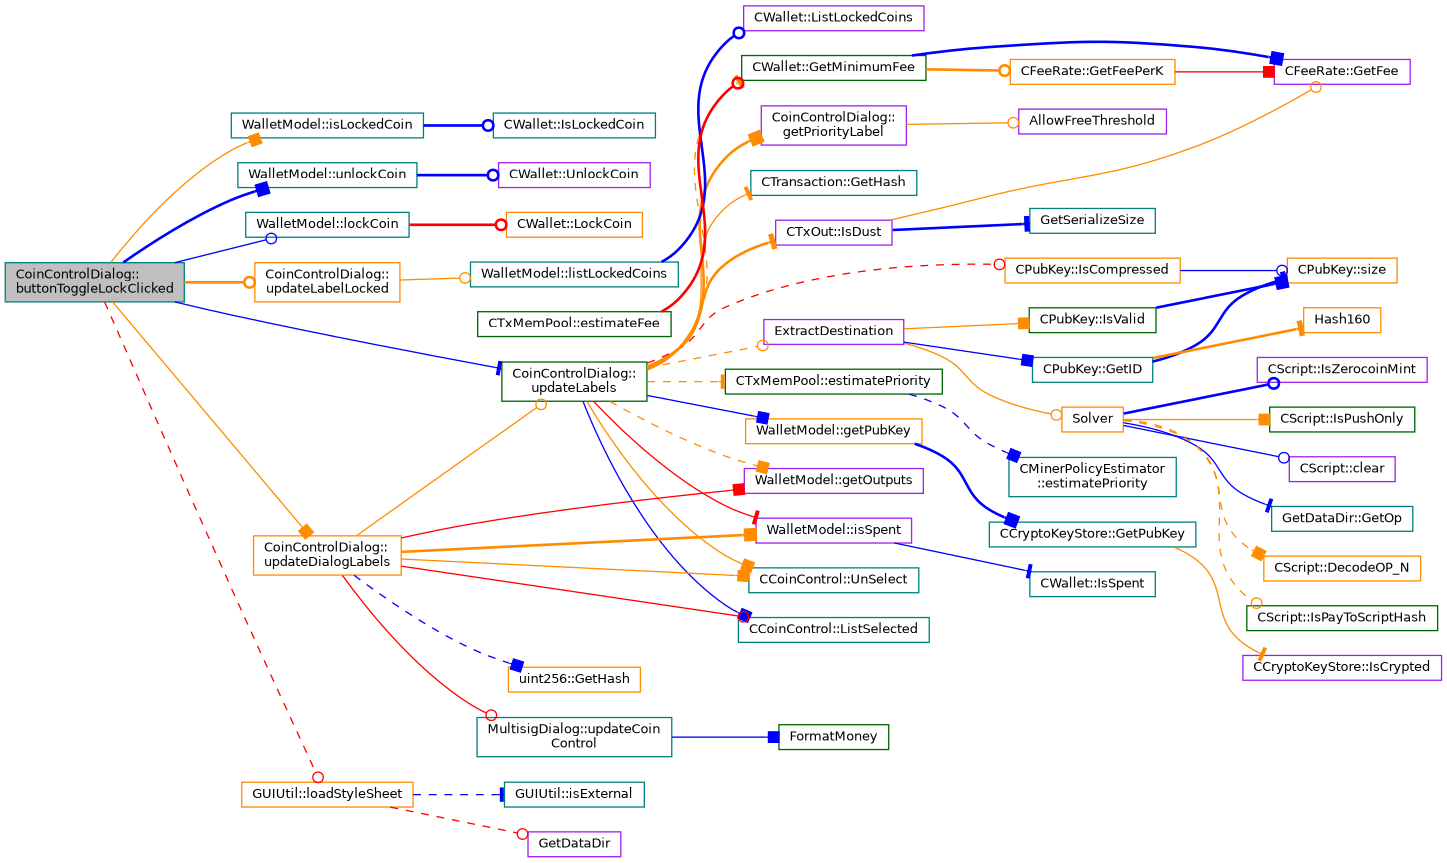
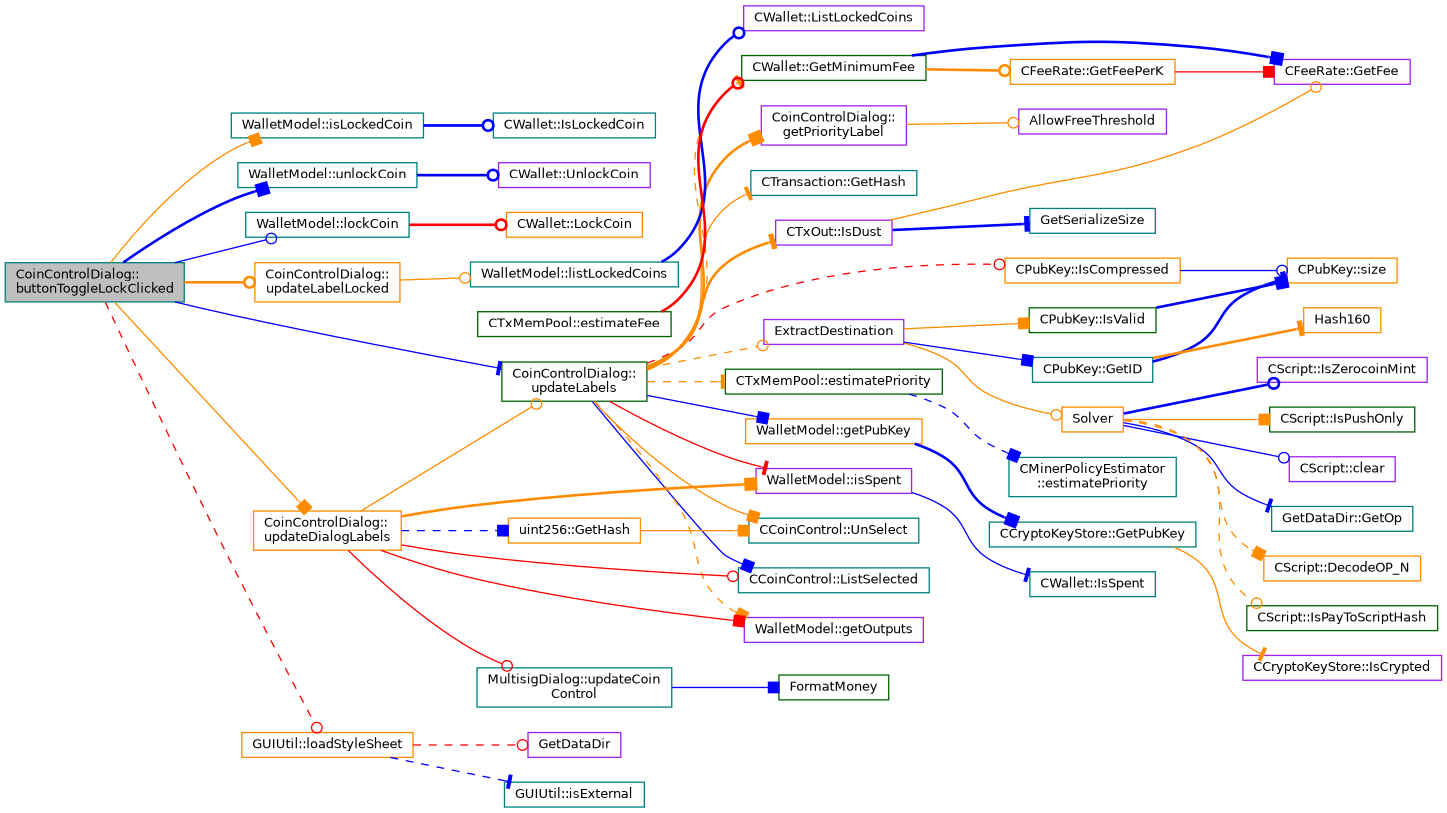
  digraph {
    rankdir=LR
    node [color=teal fillcolor=white fontname=Helvetica fontsize=10 shape=record style=filled]
    edge [arrowhead=odot color=darkorange fontname=Helvetica fontsize=10 labelfontname=Helvetica labelfontsize=10 style=solid]
    n1 [fillcolor=grey75 fontcolor=black height=0.2 label="CoinControlDialog::\lbuttonToggleLockClicked" width=0.4]
    n2 [height=0.2 label="WalletModel::isLockedCoin" width=0.4]
    n3 [height=0.2 label="WalletModel::unlockCoin" width=0.4]
    n4 [height=0.2 label="WalletModel::lockCoin" width=0.4]
    n5 [color=darkorange height=0.2 label="CoinControlDialog::\lupdateLabelLocked" width=0.4]
    n6 [color=darkgreen height=0.2 label="CoinControlDialog::\lupdateLabels" width=0.4]
    n7 [color=darkorange height=0.2 label="CoinControlDialog::\lupdateDialogLabels" width=0.4]
    n8 [color=darkorange height=0.2 label="GUIUtil::loadStyleSheet" width=0.4]
    n9 [height=0.2 label="CWallet::IsLockedCoin" width=0.4]
    n10 [color=purple height=0.2 label="CWallet::UnlockCoin" width=0.4]
    n11 [color=darkorange height=0.2 label="CWallet::LockCoin" width=0.4]
    n12 [height=0.2 label="WalletModel::listLockedCoins" width=0.4]
    n13 [color=purple height=0.2 label="CTxOut::IsDust" width=0.4]
    n14 [height=0.2 label="CCoinControl::ListSelected" width=0.4]
    n15 [color=purple height=0.2 label="WalletModel::getOutputs" width=0.4]
    n16 [height=0.2 label="CTransaction::GetHash" width=0.4]
    n17 [color=purple height=0.2 label="WalletModel::isSpent" width=0.4]
    n18 [height=0.2 label="CCoinControl::UnSelect" width=0.4]
    n19 [color=purple height=0.2 label=ExtractDestination width=0.4]
    n20 [color=darkorange height=0.2 label="WalletModel::getPubKey" width=0.4]
    n21 [color=darkorange height=0.2 label="CPubKey::IsCompressed" width=0.4]
    n22 [color=darkgreen height=0.2 label="CTxMemPool::estimatePriority" width=0.4]
    n23 [color=purple height=0.2 label="CoinControlDialog::\lgetPriorityLabel" width=0.4]
    n24 [color=darkgreen height=0.2 label="CWallet::GetMinimumFee" width=0.4]
    n25 [color=darkorange height=0.2 label="uint256::GetHash" width=0.4]
    n26 [height=0.2 label="MultisigDialog::updateCoin\lControl" width=0.4]
    n27 [height=0.2 label="GUIUtil::isExternal" width=0.4]
    n28 [color=purple height=0.2 label=GetDataDir width=0.4]
    n29 [color=purple height=0.2 label="CWallet::ListLockedCoins" width=0.4]
    n30 [height=0.2 label=GetSerializeSize width=0.4]
    n31 [color=purple height=0.2 label="CFeeRate::GetFee" width=0.4]
    n32 [height=0.2 label="CWallet::IsSpent" width=0.4]
    n33 [color=darkorange height=0.2 label=Solver width=0.4]
    n34 [color=darkgreen height=0.2 label="CPubKey::IsValid" width=0.4]
    n35 [height=0.2 label="CPubKey::GetID" width=0.4]
    n36 [height=0.2 label="CCryptoKeyStore::GetPubKey" width=0.4]
    n37 [color=darkorange height=0.2 label="CPubKey::size" width=0.4]
    n38 [height=0.2 label="CMinerPolicyEstimator\l::estimatePriority" width=0.4]
    n39 [color=purple height=0.2 label=AllowFreeThreshold width=0.4]
    n40 [color=darkorange height=0.2 label="CFeeRate::GetFeePerK" width=0.4]
    n41 [color=darkgreen height=0.2 label="CScript::IsPayToScriptHash" width=0.4]
    n42 [color=purple height=0.2 label="CScript::IsZerocoinMint" width=0.4]
    n43 [color=darkgreen height=0.2 label="CScript::IsPushOnly" width=0.4]
    n44 [color=purple height=0.2 label="CScript::clear" width=0.4]
    n45 [height=0.2 label="GetDataDir::GetOp" width=0.4]
    n46 [color=darkorange height=0.2 label="CScript::DecodeOP_N" width=0.4]
    n47 [color=darkorange height=0.2 label=Hash160 width=0.4]
    n48 [color=purple height=0.2 label="CCryptoKeyStore::IsCrypted" width=0.4]
    n49 [color=darkgreen height=0.2 label="CTxMemPool::estimateFee" width=0.4]
    n50 [color=darkgreen height=0.2 label=FormatMoney width=0.4]
    n1 -> n2 [arrowhead=box]
    n1 -> n3 [arrowhead=box color=blue style=bold]
    n1 -> n4 [color=blue]
    n1 -> n5 [style=bold]
    n1 -> n6 [arrowhead=tee color=blue]
    n1 -> n7 [arrowhead=box]
    n1 -> n8 [color=red style=dashed]
    n2 -> n9 [color=blue style=bold]
    n3 -> n10 [color=blue style=bold]
    n4 -> n11 [color=red style=bold]
    n5 -> n12
    n6 -> n13 [arrowhead=tee style=bold]
    n6 -> n14 [arrowhead=box color=blue]
    n6 -> n15 [arrowhead=box style=dashed]
    n6 -> n16 [arrowhead=tee]
    n6 -> n17 [arrowhead=tee color=red]
    n6 -> n18 [arrowhead=box]
    n6 -> n19 [style=dashed]
    n6 -> n20 [arrowhead=box color=blue]
    n6 -> n21 [color=red style=dashed]
    n6 -> n22 [arrowhead=tee style=dashed]
    n6 -> n23 [arrowhead=box style=bold]
    n6 -> n24 [arrowhead=tee style=dashed]
    n7 -> n6
    n7 -> n14 [color=red]
    n7 -> n15 [arrowhead=box color=red]
    n7 -> n17 [arrowhead=box style=bold]
-   n7 -> n18 [arrowhead=box]
+   n25 -> n18 [arrowhead=box]
    n7 -> n25 [arrowhead=box color=blue style=dashed]
    n7 -> n26 [color=red]
    n8 -> n27 [arrowhead=tee color=blue style=dashed]
    n8 -> n28 [color=red style=dashed]
    n12 -> n29 [color=blue style=bold]
    n13 -> n30 [arrowhead=tee color=blue style=bold]
    n13 -> n31
    n17 -> n32 [arrowhead=tee color=blue]
    n19 -> n33
    n19 -> n34 [arrowhead=box]
    n19 -> n35 [arrowhead=box color=blue]
    n20 -> n36 [arrowhead=box color=blue style=bold]
    n21 -> n37 [color=blue]
    n22 -> n38 [arrowhead=box color=blue style=dashed]
    n23 -> n39
    n24 -> n31 [arrowhead=box color=blue style=bold]
    n24 -> n40 [style=bold]
    n26 -> n50 [arrowhead=box color=blue]
    n33 -> n41 [style=dashed]
    n33 -> n42 [color=blue style=bold]
    n33 -> n43 [arrowhead=box]
    n33 -> n44 [color=blue]
    n33 -> n45 [arrowhead=tee color=blue]
    n33 -> n46 [arrowhead=box style=dashed]
    n34 -> n37 [arrowhead=box color=blue style=bold]
    n35 -> n37 [arrowhead=tee color=blue style=bold]
    n35 -> n47 [arrowhead=tee style=bold]
    n36 -> n48 [arrowhead=tee]
    n40 -> n31 [arrowhead=box color=red]
    n49 -> n24 [color=red style=bold]
  }
